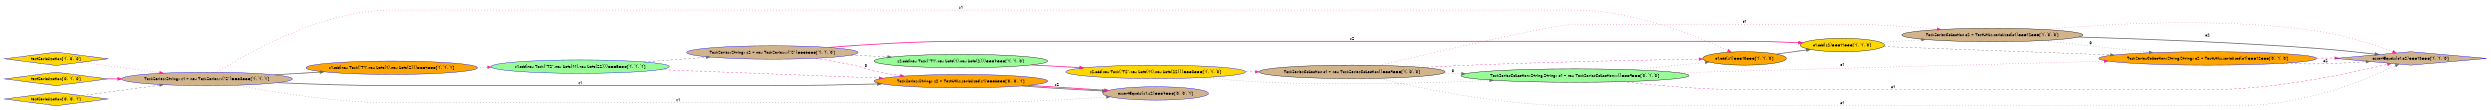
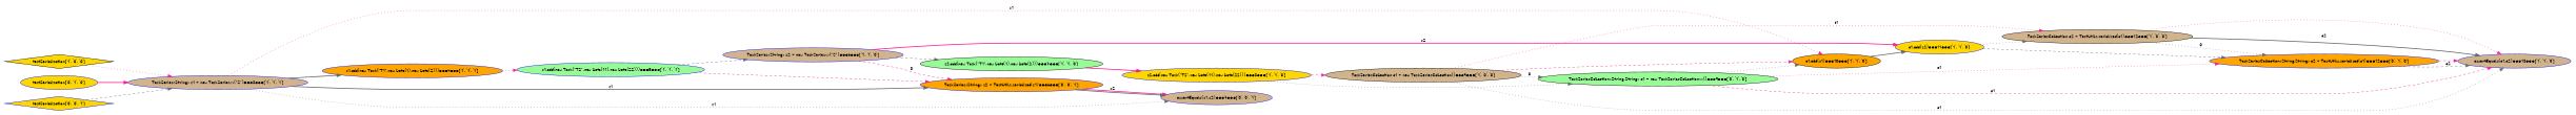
  digraph {
    fontname="Patrick Hand"
    rankdir=LR
    node [color=blue fillcolor=tan fontname="Patrick Hand" shape=ellipse style=filled]
    edge [color=gray40 fontname="Patrick Hand" style=dotted]
-   n1 [color=black fillcolor=gold label="c1.add(s2)@@@11@@@['1', '1', '0']"]
+   n1 [fillcolor=gold label="c1.add(s2)@@@11@@@['1', '1', '0']"]
    n2 [fillcolor=orange label="TaskSeriesCollection<String,String> c2 = TestUtils.serialised(c1)@@@12@@@['0', '1', '0']"]
    n3 [color=black label="TaskSeriesCollection c2 = TestUtils.serialised(c1)@@@12@@@['1', '0', '0']"]
-   n4 [label="assertEquals(c1,c2)@@@13@@@['1', '1', '0']" shape=diamond]
+   n4 [label="assertEquals(c1,c2)@@@13@@@['1', '1', '0']"]
    n5 [label="TaskSeries<String> s1 = new TaskSeries<>(\"S\")@@@3@@@['1', '1', '1']"]
    n6 [color=black fillcolor=orange label="c1.add(s1)@@@10@@@['1', '1', '0']"]
    n7 [label="assertEquals(s1,s2)@@@7@@@['0', '0', '1']"]
    n8 [fillcolor=orange label="TaskSeries<String> s2 = TestUtils.serialised(s1)@@@6@@@['0', '0', '1']"]
    n9 [fillcolor=orange label="s1.add(new Task(\"T1\",new Date(1),new Date(2)))@@@4@@@['1', '1', '1']"]
    n10 [fillcolor=palegreen label="s1.add(new Task(\"T2\",new Date(11),new Date(22)))@@@5@@@['1', '1', '1']"]
-   n11 [fillcolor=gold label="testSerialization['1', '0', '0']" shape=diamond]
+   n11 [color=black fillcolor=gold label="testSerialization['1', '0', '0']" shape=diamond]
    n12 [color=black fillcolor=palegreen label="s2.add(new Task(\"T1\",new Date(1),new Date(2)))@@@7@@@['1', '1', '0']"]
    n13 [fillcolor=gold label="s2.add(new Task(\"T2\",new Date(11),new Date(22)))@@@8@@@['1', '1', '0']"]
    n14 [color=black label="TaskSeriesCollection c1 = new TaskSeriesCollection()@@@9@@@['1', '0', '0']"]
    n15 [color=black fillcolor=palegreen label="TaskSeriesCollection<String,String> c1 = new TaskSeriesCollection<>()@@@9@@@['0', '1', '0']"]
    n16 [label="TaskSeries<String> s2 = new TaskSeries<>(\"S\")@@@6@@@['1', '1', '0']"]
-   n17 [fillcolor=gold label="testSerialization['0', '1', '0']" shape=diamond]
+   n17 [fillcolor=gold label="testSerialization['0', '1', '0']"]
    n18 [fillcolor=gold label="testSerialization['0', '0', '1']" shape=diamond]
    n1 -> n2 [style=dashed]
    n1 -> n3
    n2 -> n4 [label=c2 style=dashed]
    n2 -> n4 [color=deeppink style=dashed]
    n3 -> n2 [label=0]
    n3 -> n4 [label=c2 style=bold]
    n3 -> n4 [color=deeppink]
    n5 -> n6 [color=deeppink label=s1]
    n5 -> n7 [label=s1]
    n5 -> n8 [label=s1 style=bold]
    n5 -> n9 [style=bold]
    n6 -> n1 [style=bold]
    n8 -> n7 [color=deeppink label=s2 style=bold]
    n8 -> n7 [style=bold]
    n9 -> n10 [color=deeppink]
    n10 -> n8 [color=deeppink style=dashed]
    n10 -> n16 [style=dashed]
    n11 -> n5 [color=deeppink]
    n12 -> n13 [color=deeppink style=bold]
    n13 -> n14 [color=deeppink style=dashed]
    n13 -> n15
    n14 -> n3 [color=deeppink label=c1]
    n14 -> n4 [label=c1]
    n14 -> n6 [color=deeppink style=dashed]
    n14 -> n15 [label=0]
    n15 -> n2 [color=deeppink label=c1]
    n15 -> n4 [color=deeppink label=c1 style=dashed]
    n15 -> n6
    n16 -> n1 [color=deeppink label=s2 style=bold]
    n16 -> n8 [color=deeppink label=0 style=dashed]
    n16 -> n12 [style=dashed]
    n17 -> n5 [color=deeppink style=bold]
    n18 -> n5 [style=dashed]
  }
